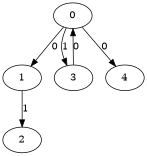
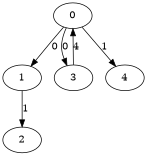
  digraph {
    0
    1
    3
    4
    2
    0 -> 1 [label=0]
-   0 -> 3 [label=1]
-   0 -> 4 [label=0]
+   0 -> 3 [label=0]
+   0 -> 4 [label=1]
    1 -> 2 [label=1]
-   3 -> 0 [label=0]
+   3 -> 0 [label=4]
  }
